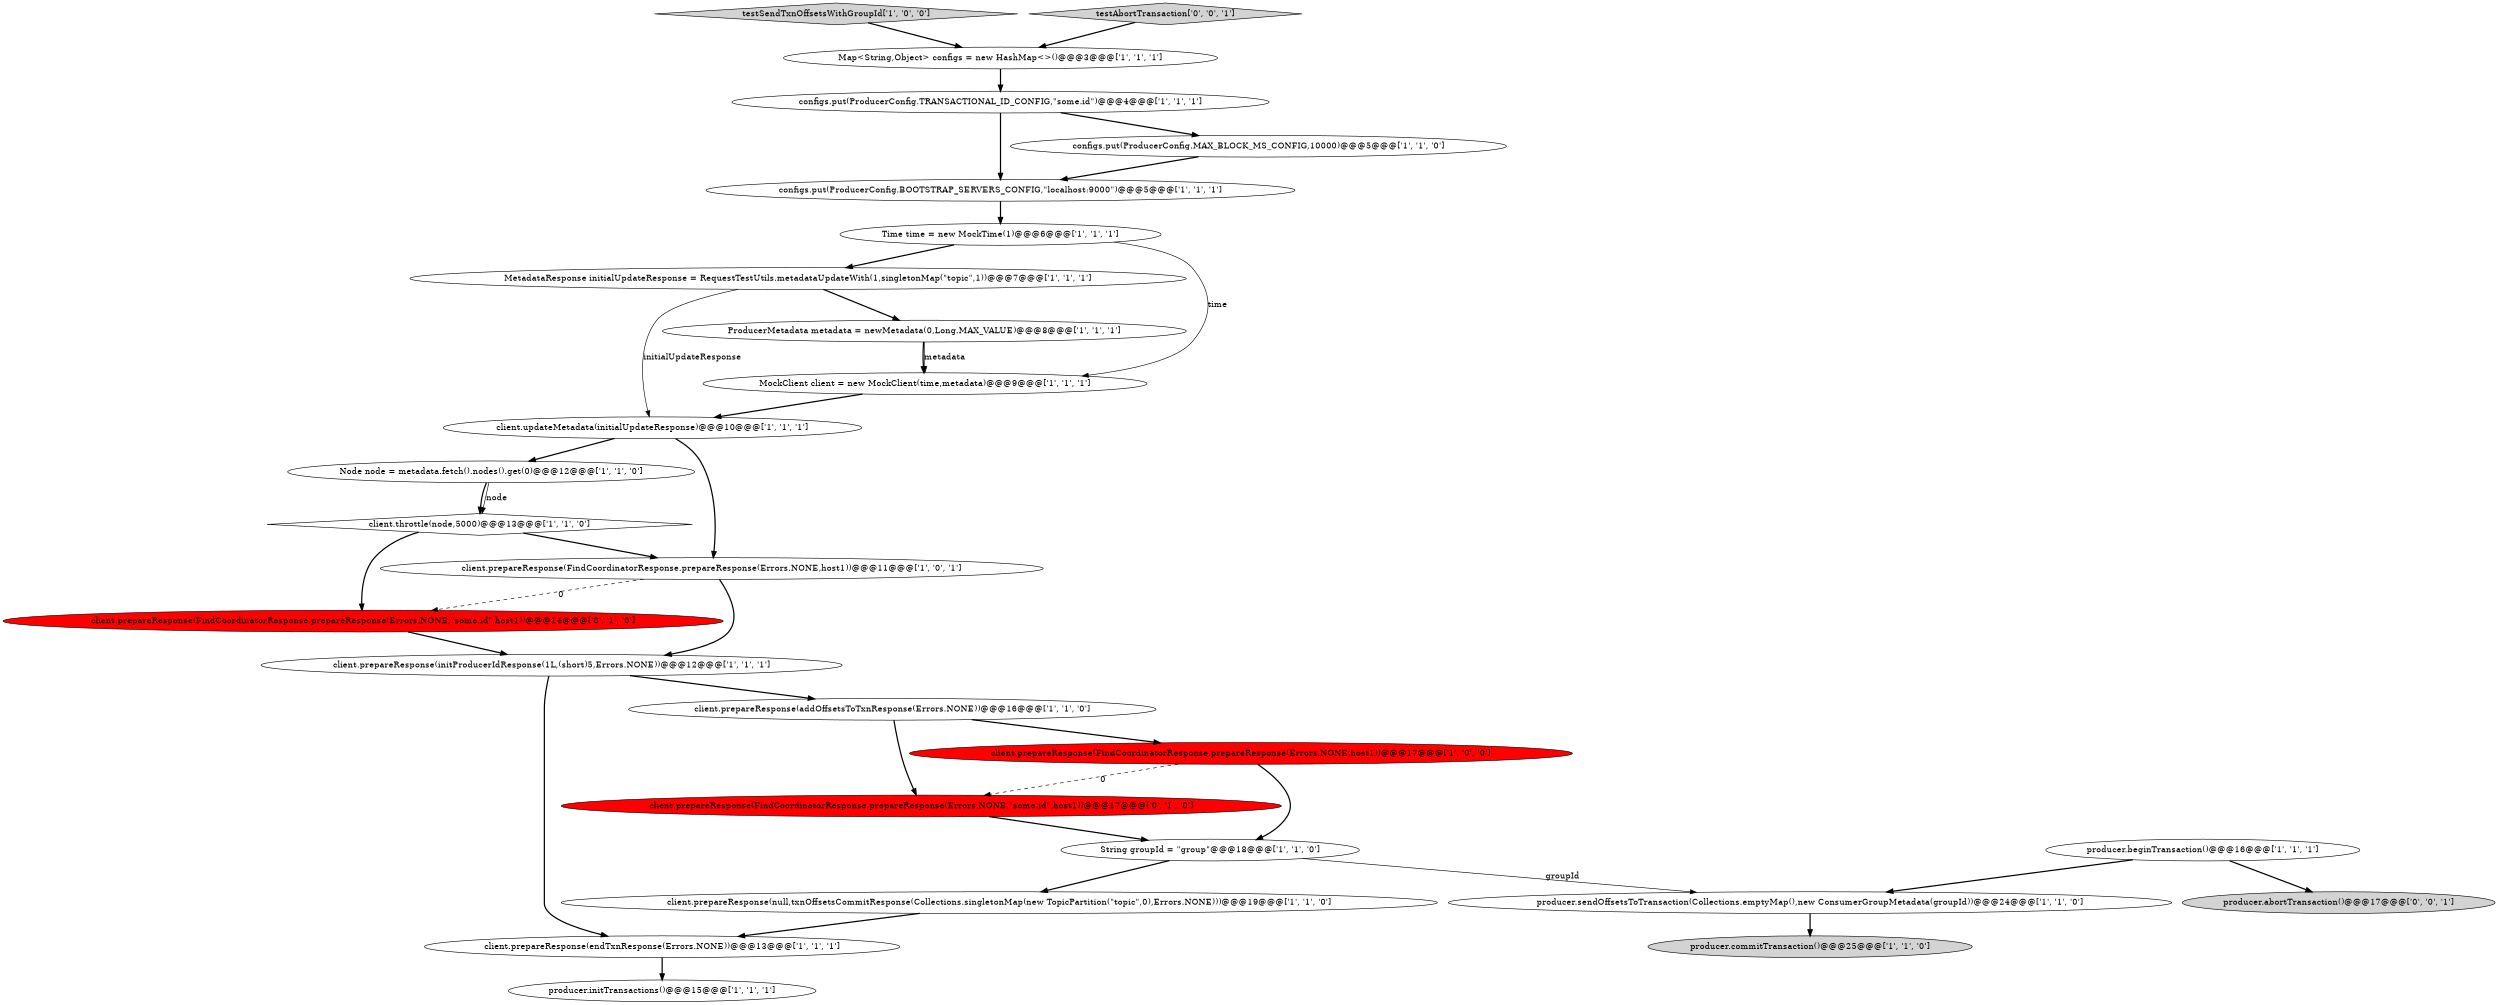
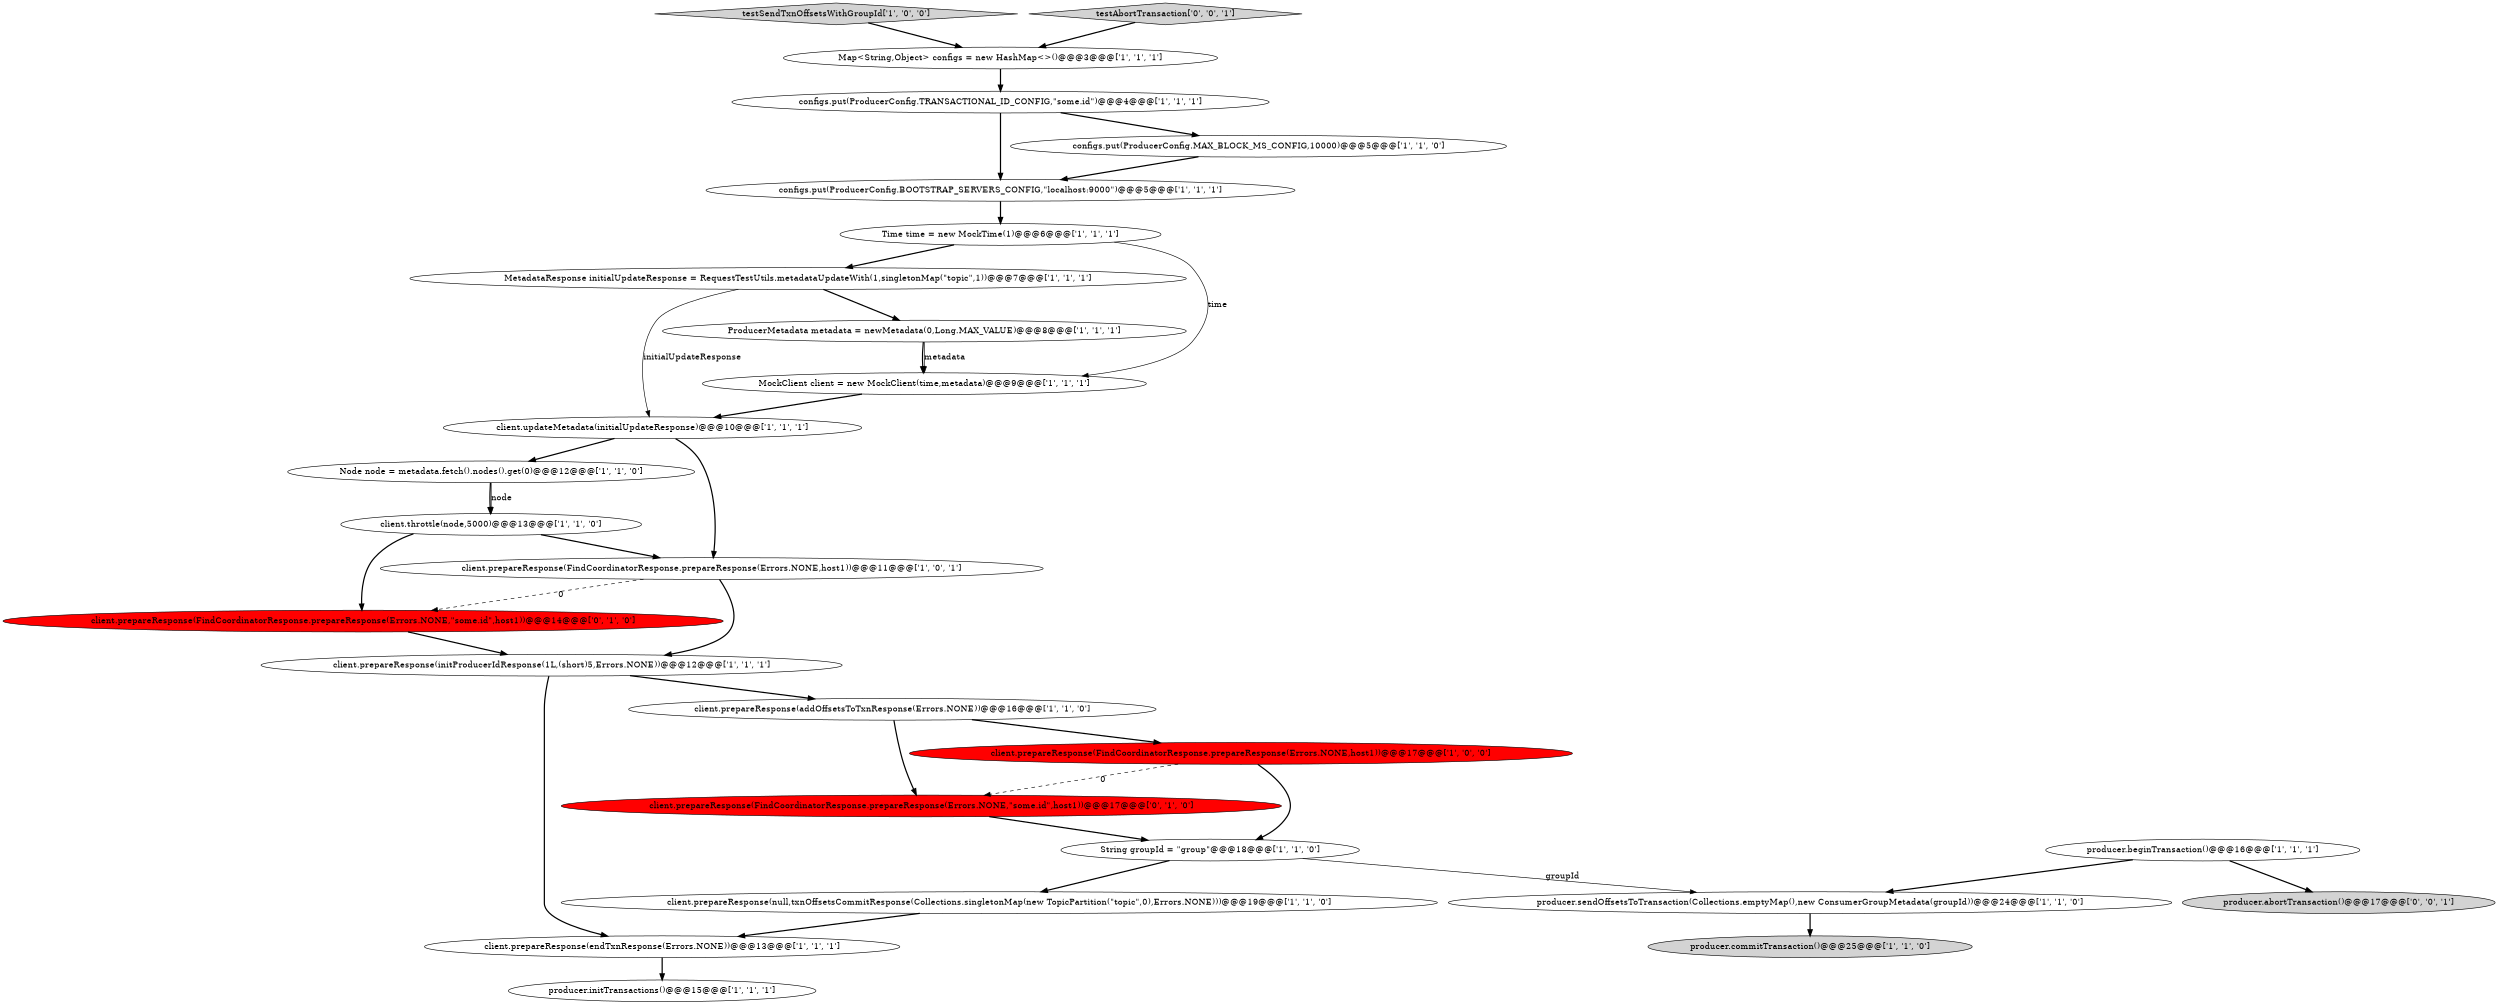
  digraph {
    node [fillcolor=white shape=ellipse style=filled]
    edge [style=bold]
    n1 [label="Node node = metadata.fetch().nodes().get(0)@@@12@@@['1', '1', '0']"]
-   n2 [label="client.throttle(node,5000)@@@13@@@['1', '1', '0']" shape=diamond]
+   n2 [label="client.throttle(node,5000)@@@13@@@['1', '1', '0']"]
    n3 [fillcolor=red label="client.prepareResponse(FindCoordinatorResponse.prepareResponse(Errors.NONE,\"some.id\",host1))@@@14@@@['0', '1', '0']"]
    n4 [label="client.prepareResponse(FindCoordinatorResponse.prepareResponse(Errors.NONE,host1))@@@11@@@['1', '0', '1']"]
    n5 [label="Map<String,Object> configs = new HashMap<>()@@@3@@@['1', '1', '1']"]
    n6 [label="configs.put(ProducerConfig.TRANSACTIONAL_ID_CONFIG,\"some.id\")@@@4@@@['1', '1', '1']"]
    n7 [label="configs.put(ProducerConfig.BOOTSTRAP_SERVERS_CONFIG,\"localhost:9000\")@@@5@@@['1', '1', '1']"]
    n8 [label="configs.put(ProducerConfig.MAX_BLOCK_MS_CONFIG,10000)@@@5@@@['1', '1', '0']"]
    n9 [label="client.prepareResponse(initProducerIdResponse(1L,(short)5,Errors.NONE))@@@12@@@['1', '1', '1']"]
    n10 [label="client.prepareResponse(endTxnResponse(Errors.NONE))@@@13@@@['1', '1', '1']"]
    n11 [label="client.prepareResponse(addOffsetsToTxnResponse(Errors.NONE))@@@16@@@['1', '1', '0']"]
    n12 [label="producer.initTransactions()@@@15@@@['1', '1', '1']"]
    n13 [fillcolor=red label="client.prepareResponse(FindCoordinatorResponse.prepareResponse(Errors.NONE,\"some.id\",host1))@@@17@@@['0', '1', '0']"]
    n14 [fillcolor=red label="client.prepareResponse(FindCoordinatorResponse.prepareResponse(Errors.NONE,host1))@@@17@@@['1', '0', '0']"]
    n15 [fillcolor=lightgray label="producer.commitTransaction()@@@25@@@['1', '1', '0']"]
    n16 [label="client.prepareResponse(null,txnOffsetsCommitResponse(Collections.singletonMap(new TopicPartition(\"topic\",0),Errors.NONE)))@@@19@@@['1', '1', '0']"]
    n17 [label="producer.sendOffsetsToTransaction(Collections.emptyMap(),new ConsumerGroupMetadata(groupId))@@@24@@@['1', '1', '0']"]
    n18 [fillcolor=lightgray label="producer.abortTransaction()@@@17@@@['0', '0', '1']"]
    n19 [label="client.updateMetadata(initialUpdateResponse)@@@10@@@['1', '1', '1']"]
    n20 [label="MetadataResponse initialUpdateResponse = RequestTestUtils.metadataUpdateWith(1,singletonMap(\"topic\",1))@@@7@@@['1', '1', '1']"]
    n21 [label="ProducerMetadata metadata = newMetadata(0,Long.MAX_VALUE)@@@8@@@['1', '1', '1']"]
    n22 [label="MockClient client = new MockClient(time,metadata)@@@9@@@['1', '1', '1']"]
    n23 [label="String groupId = \"group\"@@@18@@@['1', '1', '0']"]
    n24 [label="Time time = new MockTime(1)@@@6@@@['1', '1', '1']"]
    n25 [fillcolor=lightgray label="testSendTxnOffsetsWithGroupId['1', '0', '0']" shape=diamond]
    n26 [label="producer.beginTransaction()@@@16@@@['1', '1', '1']"]
    n27 [fillcolor=lightgray label="testAbortTransaction['0', '0', '1']" shape=diamond]
    n1 -> n2
    n1 -> n2 [label="node" style=solid]
    n2 -> n3
    n2 -> n4
    n3 -> n9
    n4 -> n3 [label=0 style=dashed]
    n4 -> n9
    n5 -> n6
    n6 -> n7
    n6 -> n8
    n7 -> n24
    n8 -> n7
    n9 -> n10
    n9 -> n11
    n10 -> n12
    n11 -> n13
    n11 -> n14
    n13 -> n23
    n14 -> n13 [label=0 style=dashed]
    n14 -> n23
    n16 -> n10
    n17 -> n15
    n19 -> n1
    n19 -> n4
    n20 -> n19 [label=initialUpdateResponse style=solid]
    n20 -> n21
    n21 -> n22
    n21 -> n22 [label=metadata style=solid]
    n22 -> n19
    n23 -> n16
    n23 -> n17 [label=groupId style=solid]
    n24 -> n20
    n24 -> n22 [label=time style=solid]
    n25 -> n5
    n26 -> n17
    n26 -> n18
    n27 -> n5
  }
